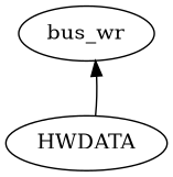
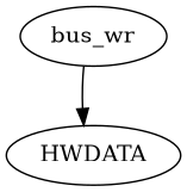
  strict digraph {
    bus_wr [complexity=0 importance=0.0131192167741 rank=0.0]
    HWDATA [complexity=2 importance=0.0243642548165 rank=0.0121821274083]
-   HWDATA -> bus_wr
+   bus_wr -> HWDATA
  }
